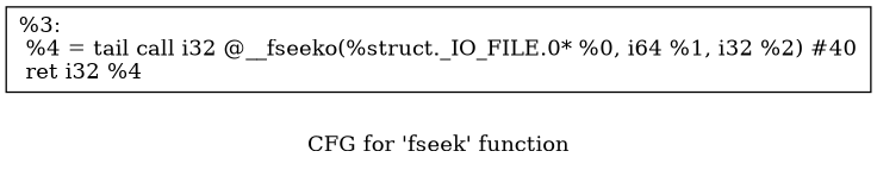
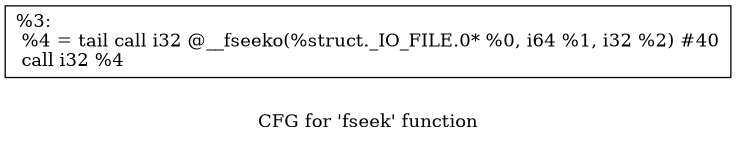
  digraph {
    label="CFG for 'fseek' function"
-   n1 [label="{%3:\l  %4 = tail call i32 @__fseeko(%struct._IO_FILE.0* %0, i64 %1, i32 %2) #40\l  ret i32 %4\l}" shape=record]
+   n1 [label="{%3:\l  %4 = tail call i32 @__fseeko(%struct._IO_FILE.0* %0, i64 %1, i32 %2) #40\l  call i32 %4\l}" shape=record]
  }
